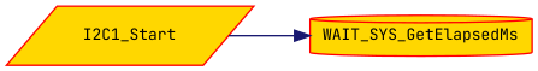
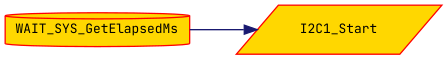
  digraph {
    rankdir=LR
    fontname="JetBrains Mono"
    node [color=red fillcolor=gold fontname="JetBrains Mono" fontsize=10 style=filled]
    n1 [fontcolor=black height=0.2 label=I2C1_Start shape=parallelogram width=0.4]
    n2 [height=0.2 label=WAIT_SYS_GetElapsedMs shape=cylinder width=0.4]
-   n1 -> n2 [color=midnightblue fontname="JetBrains Mono" fontsize=10 labelfontname=Helvetica labelfontsize=10 style=solid]
+   n2 -> n1 [color=midnightblue fontname="JetBrains Mono" fontsize=10 labelfontname=Helvetica labelfontsize=10 style=solid]
  }
